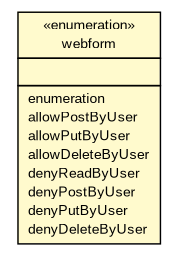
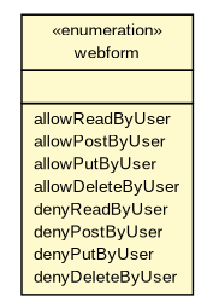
  digraph {
-   n1 [fontcolor=black fontname=arial fontsize=10.0 label=<<table border="0" cellborder="1" cellspacing="0" cellpadding="2" port="p" bgcolor="lemonChiffon" href="./UserPolicyRule.webform.html"> 		<tr><td><table border="0" cellspacing="0" cellpadding="1"> 			<tr><td> &laquo;enumeration&raquo; </td></tr> 			<tr><td> webform </td></tr> 		</table></td></tr> 		<tr><td><table border="0" cellspacing="0" cellpadding="1"> 			<tr><td align="left">  </td></tr> 		</table></td></tr> 		<tr><td><table border="0" cellspacing="0" cellpadding="1"> 			<tr><td align="left"> enumeration </td></tr> 			<tr><td align="left"> allowPostByUser </td></tr> 			<tr><td align="left"> allowPutByUser </td></tr> 			<tr><td align="left"> allowDeleteByUser </td></tr> 			<tr><td align="left"> denyReadByUser </td></tr> 			<tr><td align="left"> denyPostByUser </td></tr> 			<tr><td align="left"> denyPutByUser </td></tr> 			<tr><td align="left"> denyDeleteByUser </td></tr> 		</table></td></tr> 		</table>> shape=plaintext]
+   n1 [fontcolor=black fontname=arial fontsize=10.0 label=<<table border="0" cellborder="1" cellspacing="0" cellpadding="2" port="p" bgcolor="lemonChiffon" href="./UserPolicyRule.webform.html"> 		<tr><td><table border="0" cellspacing="0" cellpadding="1"> 			<tr><td> &laquo;enumeration&raquo; </td></tr> 			<tr><td> webform </td></tr> 		</table></td></tr> 		<tr><td><table border="0" cellspacing="0" cellpadding="1"> 			<tr><td align="left">  </td></tr> 		</table></td></tr> 		<tr><td><table border="0" cellspacing="0" cellpadding="1"> 			<tr><td align="left"> allowReadByUser </td></tr> 			<tr><td align="left"> allowPostByUser </td></tr> 			<tr><td align="left"> allowPutByUser </td></tr> 			<tr><td align="left"> allowDeleteByUser </td></tr> 			<tr><td align="left"> denyReadByUser </td></tr> 			<tr><td align="left"> denyPostByUser </td></tr> 			<tr><td align="left"> denyPutByUser </td></tr> 			<tr><td align="left"> denyDeleteByUser </td></tr> 		</table></td></tr> 		</table>> shape=plaintext]
  }
